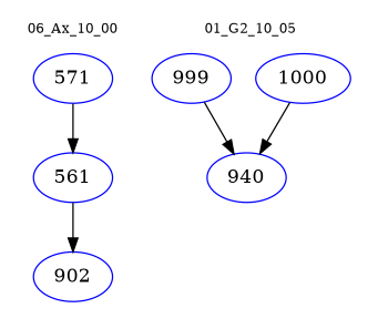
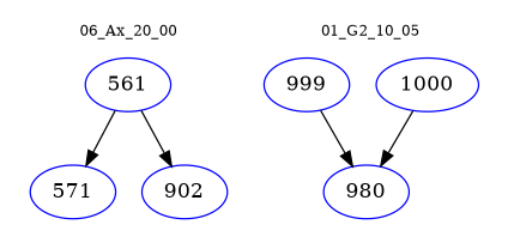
  digraph {
    node [color=blue]
    edge [color=black]
    n1 [label=571]
    n2 [label=561]
    n3 [label=902]
    n4 [label=1000]
-   n5 [label=940]
+   n5 [label=980]
    n6 [label=999]
    subgraph cluster_1 {
      color=white
      fontsize=10
-     label="06_Ax_10_00"
+     label="06_Ax_20_00"
      n1
      n2
      n3
    }
    subgraph cluster_2 {
      color=white
      fontsize=10
      label="01_G2_10_05"
      n4
      n5
      n6
    }
-   n1 -> n2
+   n2 -> n1
    n2 -> n3
    n4 -> n5
    n6 -> n5
  }
